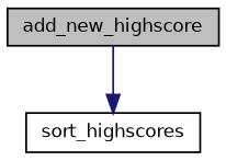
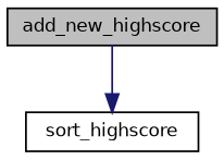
  digraph {
    rankdir=TB
    node [color=black fontname=Helvetica fontsize=10 shape=record style=filled]
    n1 [fillcolor=grey75 fontcolor=black height=0.2 label=add_new_highscore width=0.4]
-   n2 [fillcolor=white height=0.2 label=sort_highscores width=0.4]
+   n2 [fillcolor=white height=0.2 label=sort_highscore width=0.4]
    n1 -> n2 [color=midnightblue fontname=Helvetica fontsize=10 labelfontname=Helvetica labelfontsize=10 style=solid]
  }
